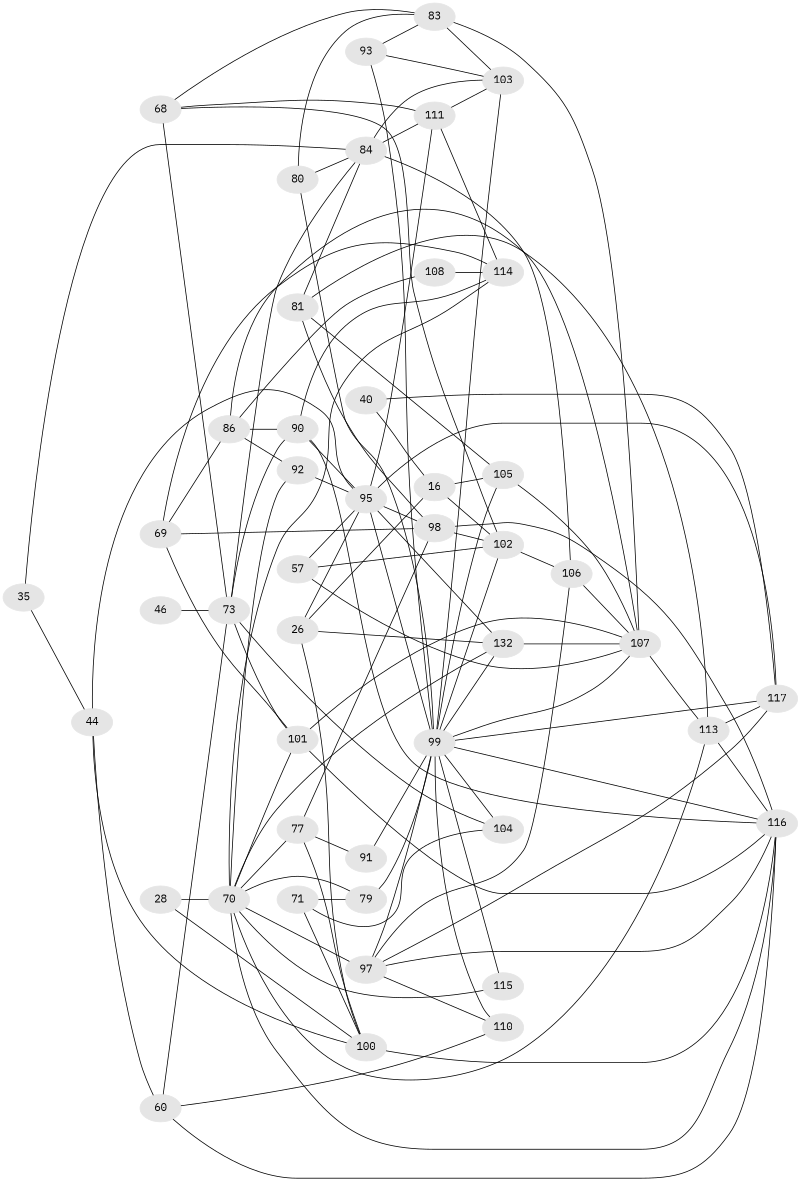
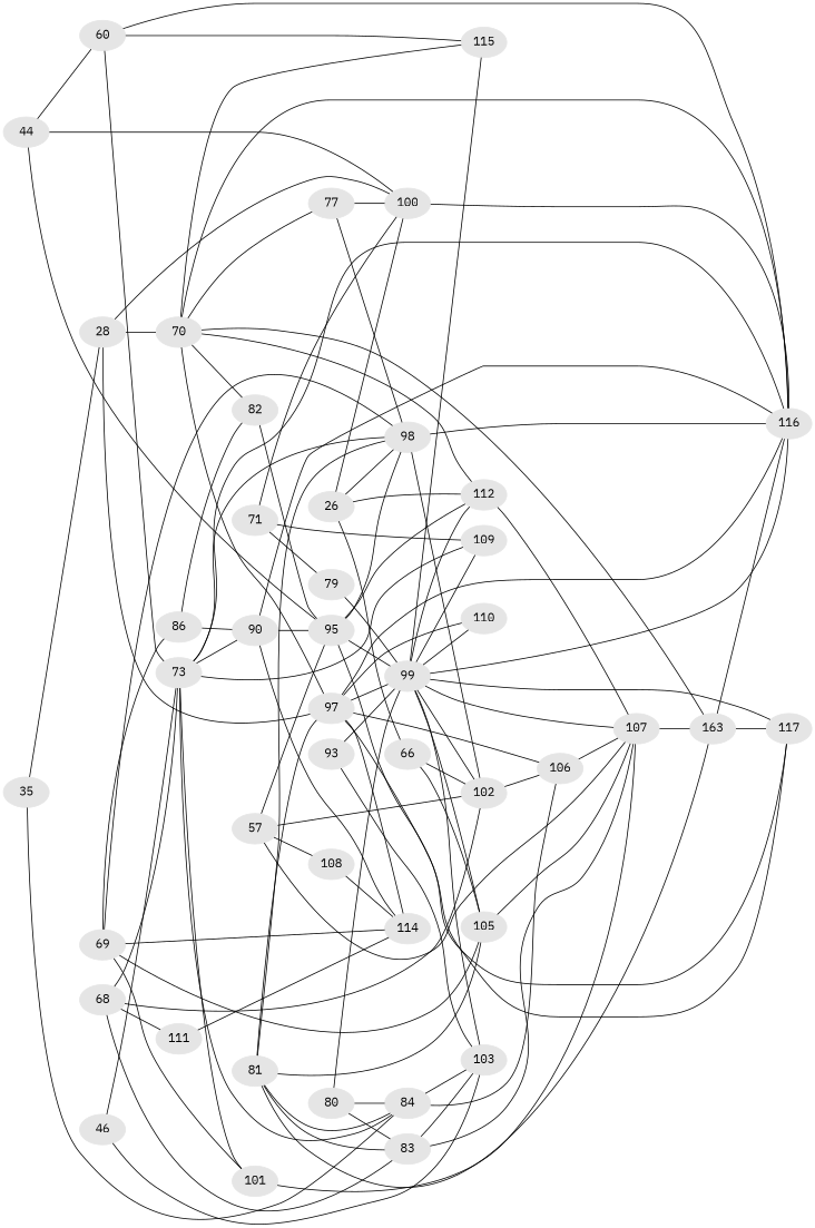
  graph {
    fontname="IBM Plex Mono"
    rankdir=LR
    node [color=gray90 fontname="IBM Plex Mono" style=filled]
    edge [fontname="IBM Plex Mono"]
-   66 [super="+36" label=16]
+   66 [super="+36"]
    102 [super="+78"]
    105 [super="+74"]
    26
    98 [super="+18+22+61"]
    100 [super="+9"]
-   112 [label=132]
+   112
    116 [super="+59+89+34"]
    107 [super="+17+55+45"]
    97 [super="+49+96"]
    117 [super="+1+67"]
    110 [super="+94+76"]
    99 [super="+8+47+87+51+20"]
    106
    28
    70 [super="+42+38"]
    35
    44
    84 [super="+29+56"]
    60 [super="+30"]
    95 [super="+72+52+88"]
    103 [super="+16+37+39"]
    111
-   40
    73 [super="+21+53"]
    101
-   109 [label=104]
+   109
    90
    46
    57 [super="+50"]
-   113 [super="+104+63+82"]
+   113 [super="+104+63+82" label=163]
    68 [super="+64"]
    83 [super="+75"]
    114 [super="+6+41"]
    77
    79
-   92
+   92 [label=82]
    115
    69 [super="+3+2"]
    86
    108
-   91
    71 [super="+14"]
    80 [super="+32"]
    81 [super="+62"]
    93
    66 -- 102 [weight=2]
    66 -- 105
    102 -- 106
    105 -- 107
    26 -- 66
-   26 -- 95
+   26 -- 98
    26 -- 100
    26 -- 112
    98 -- 102
    98 -- 116
    100 -- 116 [weight=3]
    112 -- 107 [weight=2]
    107 -- 113 [weight=2]
    97 -- 116
    97 -- 117 [weight=2]
    97 -- 110 [weight=2]
    97 -- 99
    97 -- 106 [weight=2]
    99 -- 102
    99 -- 105
    99 -- 112 [weight=2]
    99 -- 116 [weight=4]
    99 -- 107 [weight=4]
    99 -- 117 [weight=2]
    99 -- 110 [weight=3]
    99 -- 103
    99 -- 109
    99 -- 115
    106 -- 107
    28 -- 100
+   28 -- 97
    28 -- 70 [weight=2]
    70 -- 112
    70 -- 116
    70 -- 97 [weight=2]
-   70 -- 101
    70 -- 113
-   70 -- 114
+   97 -- 114
    70 -- 77
-   70 -- 79
    70 -- 92
    70 -- 115
-   35 -- 44
+   35 -- 28
    35 -- 84
    44 -- 100
    44 -- 60
    44 -- 95
    84 -- 106 [weight=2]
    84 -- 103 [weight=3]
-   84 -- 111
    60 -- 116
-   60 -- 110 [weight=3]
+   60 -- 115 [weight=3]
    60 -- 73
    95 -- 98 [weight=2]
    95 -- 112
    95 -- 117
    95 -- 99 [weight=2]
-   95 -- 111
    111 -- 114
-   40 -- 66
-   40 -- 117
+   73 -- 98 [weight=2]
    73 -- 84
    73 -- 101
    73 -- 109
    73 -- 90
-   101 -- 116
+   73 -- 116
    101 -- 107 [weight=2]
    90 -- 116 [weight=3]
    90 -- 95 [weight=2]
    90 -- 114
-   111 -- 103
+   46 -- 103
    46 -- 73
    57 -- 102
    57 -- 107
    57 -- 95
    113 -- 116 [weight=4]
    113 -- 117 [weight=2]
    68 -- 102 [weight=2]
    68 -- 111
    68 -- 73
    68 -- 83
    83 -- 107
    83 -- 103
    77 -- 98
    77 -- 100
-   77 -- 91
    79 -- 99 [weight=2]
    92 -- 95
+   69 -- 105 [weight=2]
    69 -- 98 [weight=2]
    69 -- 101 [weight=2]
    69 -- 114
    69 -- 86
-   86 -- 107
    86 -- 90
    86 -- 92
-   86 -- 108
+   57 -- 108
    108 -- 114
-   91 -- 99
    71 -- 100
    71 -- 109
    71 -- 79
    80 -- 99
    80 -- 84 [weight=2]
    80 -- 83
    81 -- 105
    81 -- 98
+   81 -- 97 [weight=2]
    81 -- 84
    81 -- 113
-   93 -- 83
+   81 -- 83
    93 -- 99
    93 -- 103
  }
